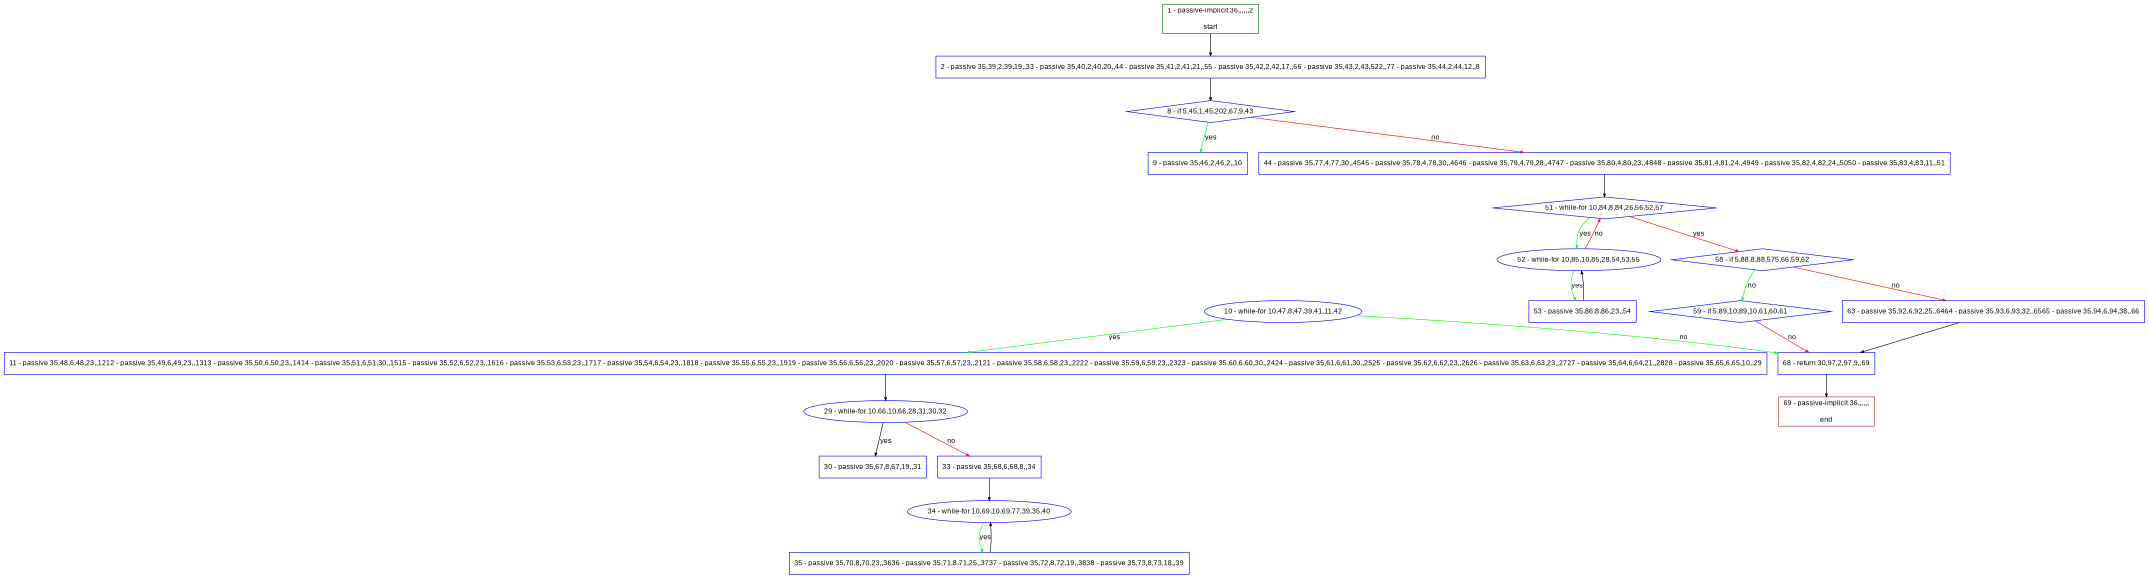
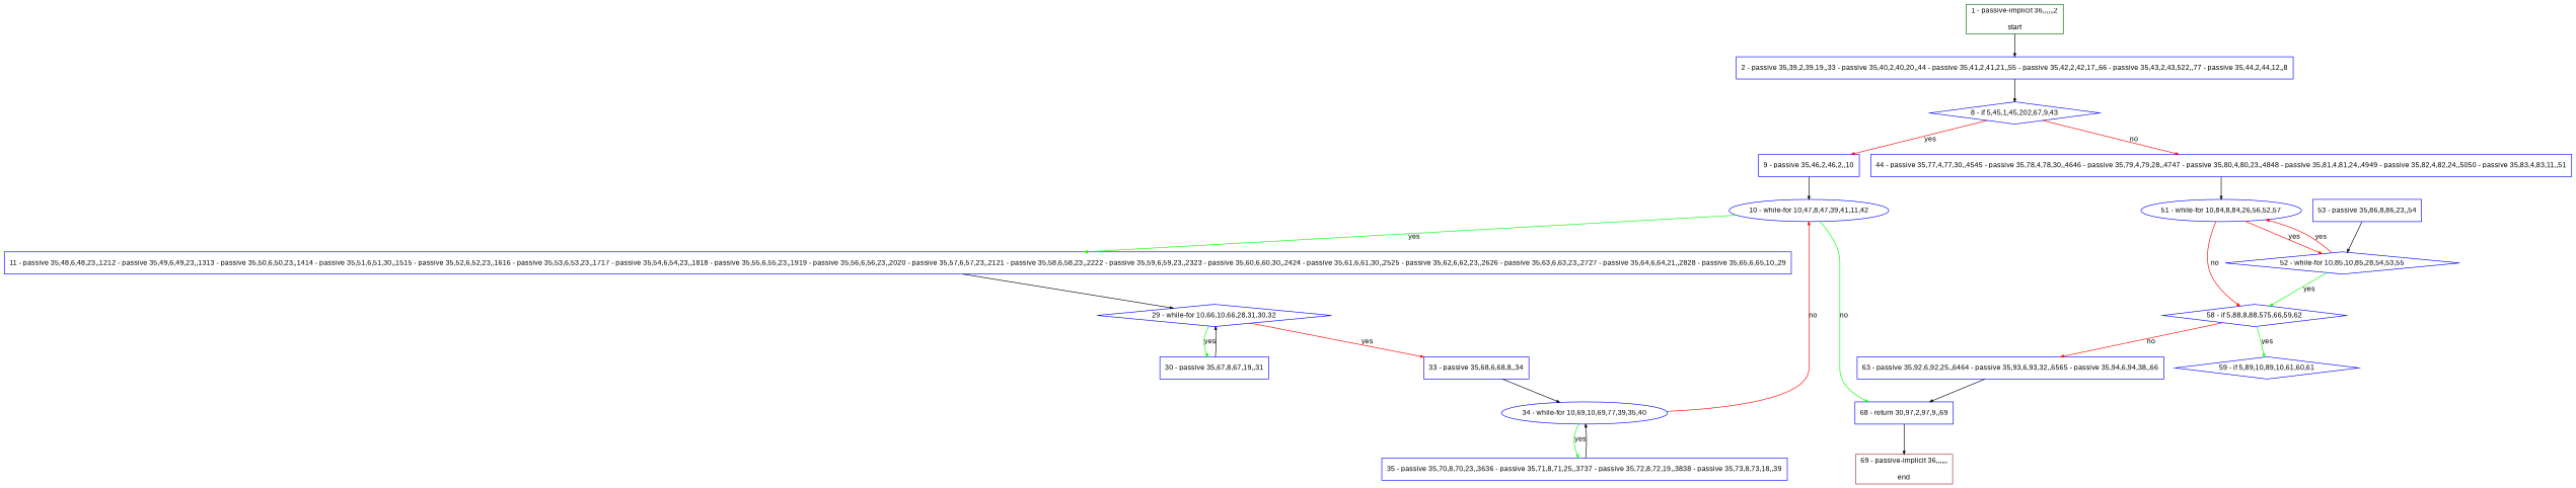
  digraph {
    bgcolor=white
    compound=true
    fillcolor="#FFFFCC"
    fontname=Arial
    fontsize=12
    pack=true
    packmode=clust
    style="rounded,filled"
    node [color="#0000ff" compound=true fillcolor="#ffffff" fixedsize=false fontname=Arial fontsize=12 node_initialized=no shape=box style=filled]
    edge [arrowhead=normal arrowsize=0.5 arrowtail=none color="#000000" compound=true dir=forward fontcolor=black fontname=Arial fontsize=12]
    n1 [label="2 - passive 35,39,2,39,19,,33 - passive 35,40,2,40,20,,44 - passive 35,41,2,41,21,,55 - passive 35,42,2,42,17,,66 - passive 35,43,2,43,522,,77 - passive 35,44,2,44,12,,8"]
    n2 [label="8 - if 5,45,1,45,202,67,9,43" shape=diamond]
    n3 [label="9 - passive 35,46,2,46,2,,10"]
    n4 [label="44 - passive 35,77,4,77,30,,4545 - passive 35,78,4,78,30,,4646 - passive 35,79,4,79,28,,4747 - passive 35,80,4,80,23,,4848 - passive 35,81,4,81,24,,4949 - passive 35,82,4,82,24,,5050 - passive 35,83,4,83,11,,51"]
    n5 [color="#006400" label="1 - passive-implicit 36,,,,,,2\n\nstart"]
    n6 [label="10 - while-for 10,47,8,47,39,41,11,42" shape=oval]
-   n7 [label="51 - while-for 10,84,8,84,26,56,52,57" shape=diamond]
+   n7 [label="51 - while-for 10,84,8,84,26,56,52,57" shape=oval]
    n8 [label="11 - passive 35,48,6,48,23,,1212 - passive 35,49,6,49,23,,1313 - passive 35,50,6,50,23,,1414 - passive 35,51,6,51,30,,1515 - passive 35,52,6,52,23,,1616 - passive 35,53,6,53,23,,1717 - passive 35,54,6,54,23,,1818 - passive 35,55,6,55,23,,1919 - passive 35,56,6,56,23,,2020 - passive 35,57,6,57,23,,2121 - passive 35,58,6,58,23,,2222 - passive 35,59,6,59,23,,2323 - passive 35,60,6,60,30,,2424 - passive 35,61,6,61,30,,2525 - passive 35,62,6,62,23,,2626 - passive 35,63,6,63,23,,2727 - passive 35,64,6,64,21,,2828 - passive 35,65,6,65,10,,29"]
    n9 [label="68 - return 30,97,2,97,9,,69"]
-   n10 [label="52 - while-for 10,85,10,85,28,54,53,55" shape=oval]
+   n10 [label="52 - while-for 10,85,10,85,28,54,53,55" shape=diamond]
    n11 [label="58 - if 5,88,8,88,575,66,59,62" shape=diamond]
-   n12 [label="29 - while-for 10,66,10,66,28,31,30,32" shape=oval]
+   n12 [label="29 - while-for 10,66,10,66,28,31,30,32" shape=diamond]
    n13 [color="#a52a2a" label="69 - passive-implicit 36,,,,,,\n\nend"]
    n14 [label="30 - passive 35,67,8,67,19,,31"]
    n15 [label="33 - passive 35,68,6,68,8,,34"]
    n16 [label="34 - while-for 10,69,10,69,77,39,35,40" shape=oval]
    n17 [label="35 - passive 35,70,8,70,23,,3636 - passive 35,71,8,71,25,,3737 - passive 35,72,8,72,19,,3838 - passive 35,73,8,73,18,,39"]
    n18 [label="53 - passive 35,86,8,86,23,,54"]
    n19 [label="59 - if 5,89,10,89,10,61,60,61" shape=diamond]
    n20 [label="63 - passive 35,92,6,92,25,,6464 - passive 35,93,6,93,32,,6565 - passive 35,94,6,94,38,,66"]
    n1 -> n2
-   n2 -> n3 [color="#00ff00" label=yes]
+   n2 -> n3 [color="#ff0000" label=yes]
    n2 -> n4 [color="#ff0000" label=no]
+   n3 -> n6
    n4 -> n7
    n5 -> n1
    n6 -> n8 [color="#00ff00" label=yes]
    n6 -> n9 [color="#00ff00" label=no]
-   n7 -> n10 [color="#00ff00" label=yes]
-   n7 -> n11 [color="#ff0000" label=yes]
+   n7 -> n10 [color="#ff0000" label=yes]
+   n7 -> n11 [color="#ff0000" label=no]
    n8 -> n12
    n9 -> n13
-   n10 -> n7 [color="#ff0000" label=no]
-   n10 -> n18 [color="#00ff00" label=yes]
-   n11 -> n19 [color="#00ff00" label=no]
+   n10 -> n7 [color="#ff0000" label=yes]
+   n10 -> n11 [color="#00ff00" label=yes]
+   n11 -> n19 [color="#00ff00" label=yes]
    n11 -> n20 [color="#ff0000" label=no]
-   n12 -> n14 [label=yes]
-   n12 -> n15 [color="#ff0000" label=no]
+   n12 -> n14 [color="#00ff00" label=yes]
+   n12 -> n15 [color="#ff0000" label=yes]
+   n14 -> n12
    n15 -> n16
+   n16 -> n6 [color="#ff0000" label=no]
    n16 -> n17 [color="#00ff00" label=yes]
    n17 -> n16
    n18 -> n10
-   n19 -> n9 [color="#ff0000" label=no]
    n20 -> n9
  }
